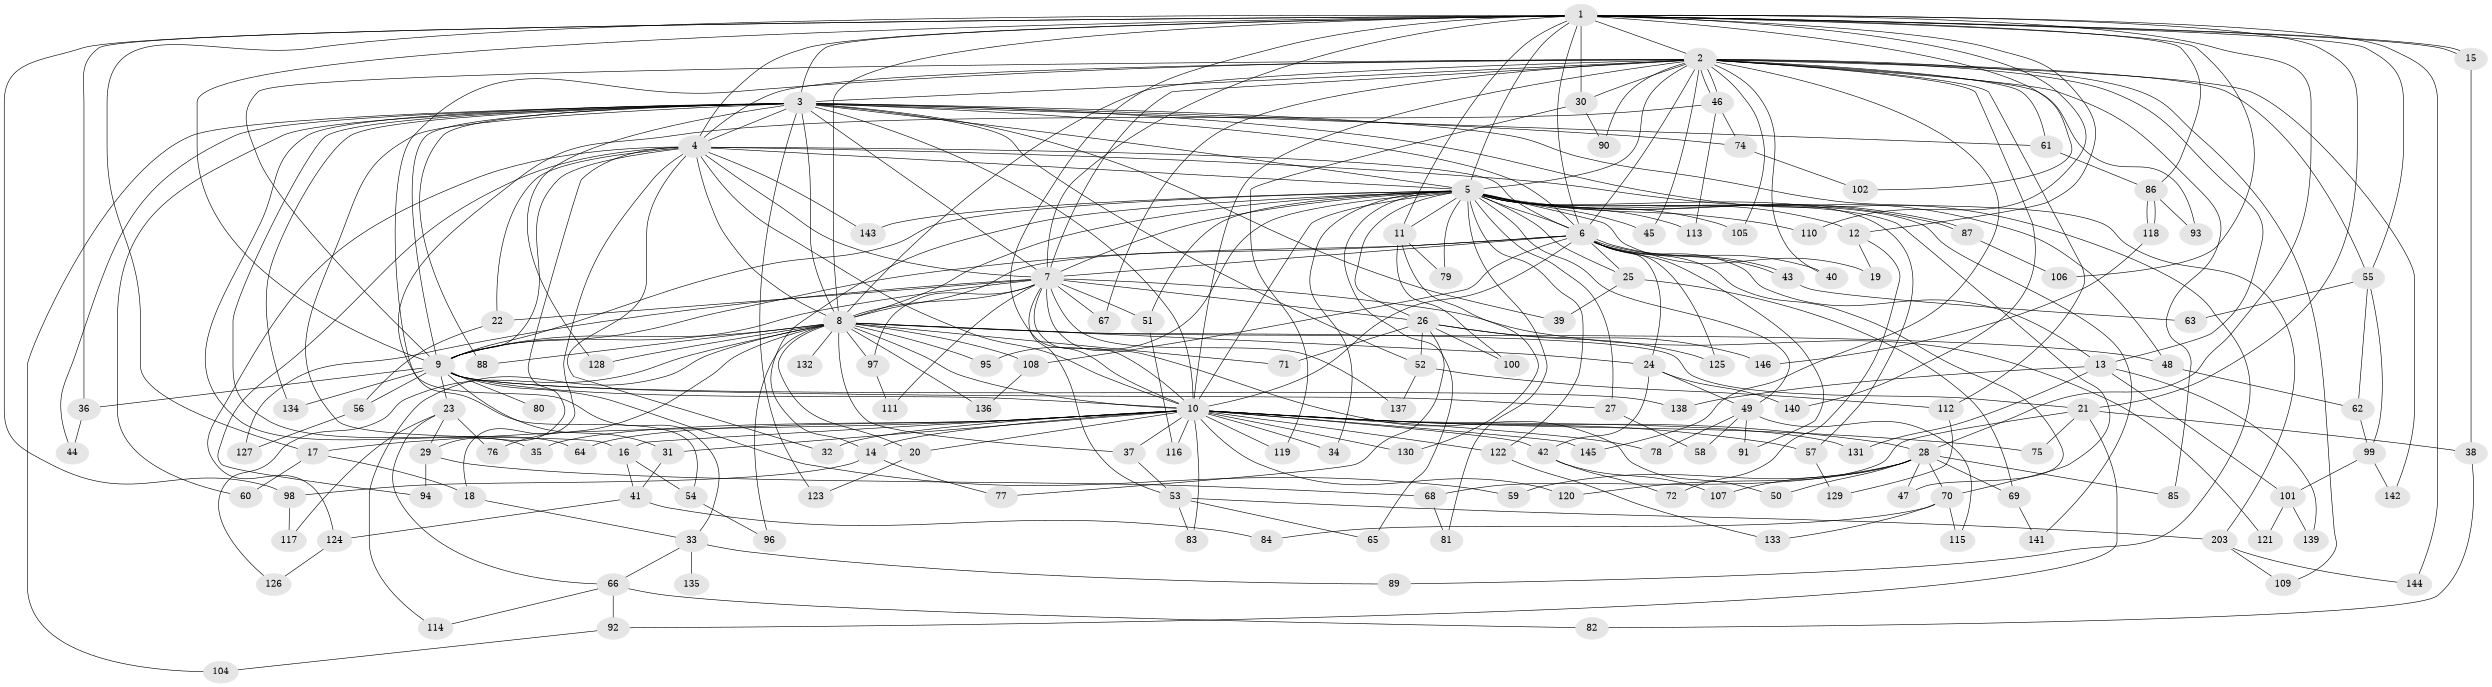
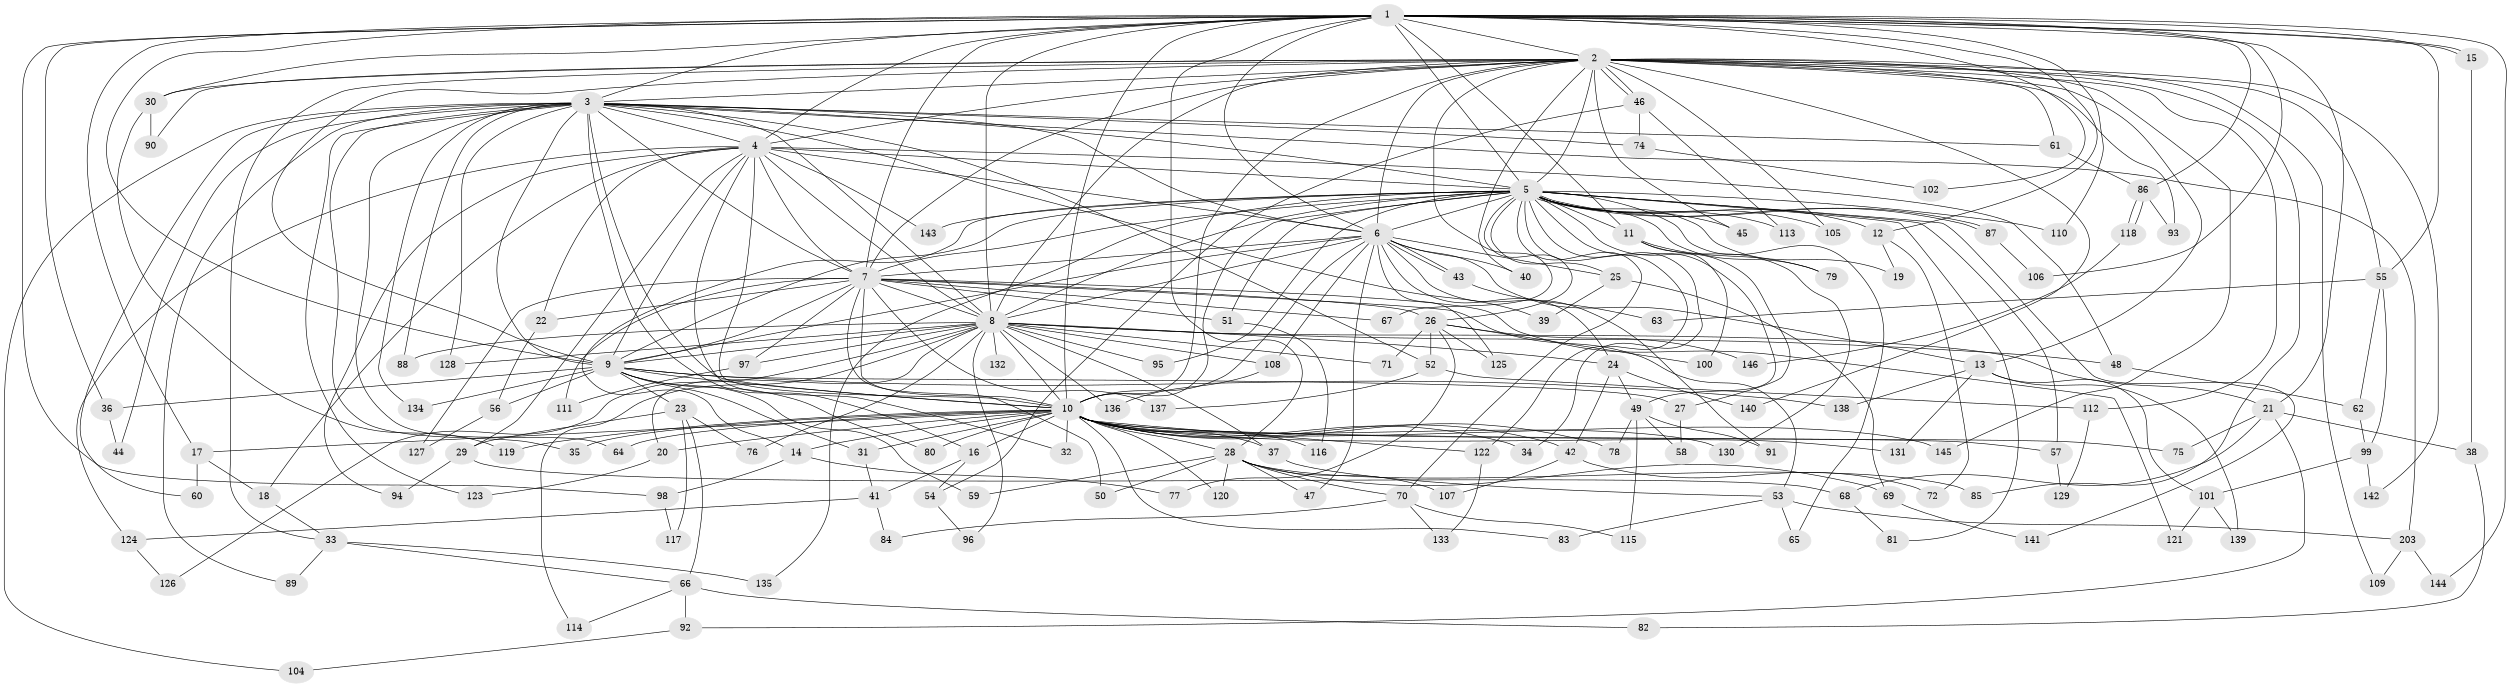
  graph {
    node [color=gray90 style=filled]
    1
    2
    3
    4
    5
    6
    7
    8
    9
    10
    11
    12
    15
    17
    21
    28
    30
    36
    55
    86
    98
    102
    106
    110
    144
    13
    33
    40
    45
    46
    61
    67
    85
    90
    93
    105
    109
    112
    140
    142
    145
    16
    35
    39
    44
    52
    60
    64
    74
    88
    89
    n52 [label=203]
    104
    123
    128
    134
    18
    22
    29
    32
    48
    94
    124
    143
    14
    19
    25
    26
    27
    34
    49
    51
    57
    65
    70
    79
    81
    87
    95
    113
    122
    135
    141
    24
    43
    47
    91
    108
    125
    50
    53
    97
    111
    121
    127
    137
    20
    37
    71
    76
    96
    114
    126
    132
    136
    23
    31
    56
    59
    80
    138
    42
    75
    78
    83
    116
    119
    120
    130
    131
    100
    72
    38
    68
    92
    69
    107
    63
    62
    99
    118
    117
    101
    139
    66
    54
    129
    41
    77
    146
    58
    115
    84
    133
    82
    1 -- 2
    1 -- 3
    1 -- 4
    1 -- 5
    1 -- 6
    1 -- 7
    1 -- 8
    1 -- 9
    1 -- 10
    1 -- 11
    1 -- 12
    1 -- 15
    1 -- 15
    1 -- 17
    1 -- 21
    1 -- 28
    1 -- 30
    1 -- 36
    1 -- 55
    1 -- 86
    1 -- 98
    1 -- 102
    1 -- 106
    1 -- 110
    1 -- 144
    2 -- 3
    2 -- 4
    2 -- 5
    2 -- 6
    2 -- 7
    2 -- 8
    2 -- 9
    2 -- 10
    2 -- 30
    2 -- 55
    2 -- 13
    2 -- 33
    2 -- 40
    2 -- 45
    2 -- 46
    2 -- 46
    2 -- 61
    2 -- 67
    2 -- 85
    2 -- 90
    2 -- 93
    2 -- 105
    2 -- 109
    2 -- 112
    2 -- 140
    2 -- 142
    2 -- 145
    3 -- 4
    3 -- 5
    3 -- 6
    3 -- 7
    3 -- 8
    3 -- 9
    3 -- 10
    3 -- 61
    3 -- 16
    3 -- 35
    3 -- 39
    3 -- 44
    3 -- 52
    3 -- 60
    3 -- 64
    3 -- 74
    3 -- 88
    3 -- 89
    3 -- n52
    3 -- 104
    3 -- 123
    3 -- 128
    3 -- 134
    4 -- 5
    4 -- 6
    4 -- 7
    4 -- 8
    4 -- 9
    4 -- 10
    4 -- 18
    4 -- 22
    4 -- 29
    4 -- 32
    4 -- 48
    4 -- 94
    4 -- 124
    4 -- 143
    5 -- 6
    5 -- 7
    5 -- 8
    5 -- 9
    5 -- 10
    5 -- 11
    5 -- 12
    5 -- 110
    5 -- 45
    5 -- 105
    5 -- 143
    5 -- 14
    5 -- 19
    5 -- 25
    5 -- 26
    5 -- 27
    5 -- 34
    5 -- 49
    5 -- 51
    5 -- 57
    5 -- 65
    5 -- 70
    5 -- 79
    5 -- 81
    5 -- 87
    5 -- 87
    5 -- 95
    5 -- 113
    5 -- 122
+   5 -- 135
    5 -- 141
    6 -- 7
    6 -- 8
    6 -- 9
    6 -- 10
    6 -- 13
    6 -- 40
    6 -- 25
    6 -- 24
    6 -- 43
    6 -- 43
    6 -- 47
    6 -- 91
    6 -- 108
    6 -- 125
    7 -- 8
    7 -- 9
    7 -- 10
    7 -- 67
    7 -- 22
    7 -- 26
    7 -- 51
    7 -- 50
    7 -- 53
    7 -- 97
    7 -- 111
    7 -- 121
    7 -- 127
    7 -- 137
    8 -- 9
    8 -- 10
    8 -- 21
    8 -- 88
    8 -- 128
    8 -- 48
    8 -- 95
    8 -- 24
    8 -- 108
    8 -- 97
    8 -- 20
    8 -- 37
    8 -- 71
    8 -- 76
    8 -- 96
    8 -- 114
    8 -- 126
    8 -- 132
    8 -- 136
    9 -- 10
    9 -- 36
    9 -- 134
    9 -- 27
    9 -- 23
    9 -- 31
    9 -- 56
    9 -- 59
    9 -- 80
    9 -- 138
    10 -- 17
    10 -- 28
    10 -- 145
    10 -- 16
    10 -- 35
    10 -- 64
    10 -- 32
    10 -- 14
    10 -- 34
    10 -- 57
    10 -- 122
    10 -- 20
    10 -- 37
    10 -- 31
+   10 -- 80
    10 -- 42
    10 -- 75
    10 -- 78
    10 -- 83
    10 -- 116
    10 -- 119
    10 -- 120
    10 -- 130
    10 -- 131
    11 -- 79
    11 -- 130
    11 -- 100
    12 -- 19
    12 -- 72
    15 -- 38
    17 -- 60
    17 -- 18
    21 -- 75
    21 -- 38
    21 -- 68
    21 -- 92
    28 -- 85
    28 -- 70
    28 -- 47
    28 -- 50
    28 -- 59
    28 -- 120
    28 -- 69
    28 -- 107
    30 -- 90
    30 -- 119
    36 -- 44
    55 -- 63
    55 -- 62
    55 -- 99
    86 -- 93
    86 -- 118
    86 -- 118
    98 -- 117
    13 -- 138
    13 -- 131
    13 -- 101
    13 -- 139
    33 -- 89
    33 -- 135
    33 -- 66
    46 -- 74
    46 -- 113
    46 -- 54
    61 -- 86
    112 -- 129
    16 -- 54
    16 -- 41
    52 -- 112
    52 -- 137
    74 -- 102
    n52 -- 144
    n52 -- 109
    18 -- 33
    22 -- 56
    29 -- 94
    29 -- 68
    48 -- 62
    124 -- 126
    14 -- 98
    14 -- 77
    25 -- 39
    25 -- 69
    26 -- 52
    26 -- 125
    26 -- 71
    26 -- 100
    26 -- 77
    26 -- 146
    27 -- 58
    49 -- 91
    49 -- 78
    49 -- 58
    49 -- 115
    51 -- 116
    57 -- 129
    70 -- 115
    70 -- 84
    70 -- 133
    87 -- 106
    122 -- 133
    24 -- 140
    24 -- 49
    24 -- 42
    43 -- 63
    108 -- 136
    53 -- n52
    53 -- 65
    53 -- 83
    97 -- 111
    20 -- 123
    37 -- 53
    23 -- 29
    23 -- 76
    23 -- 117
    23 -- 66
    31 -- 41
    56 -- 127
    42 -- 72
    42 -- 107
    38 -- 82
    68 -- 81
    92 -- 104
    69 -- 141
    62 -- 99
    99 -- 142
    99 -- 101
    118 -- 146
    101 -- 121
    101 -- 139
    66 -- 114
    66 -- 92
    66 -- 82
    54 -- 96
    41 -- 124
    41 -- 84
  }
